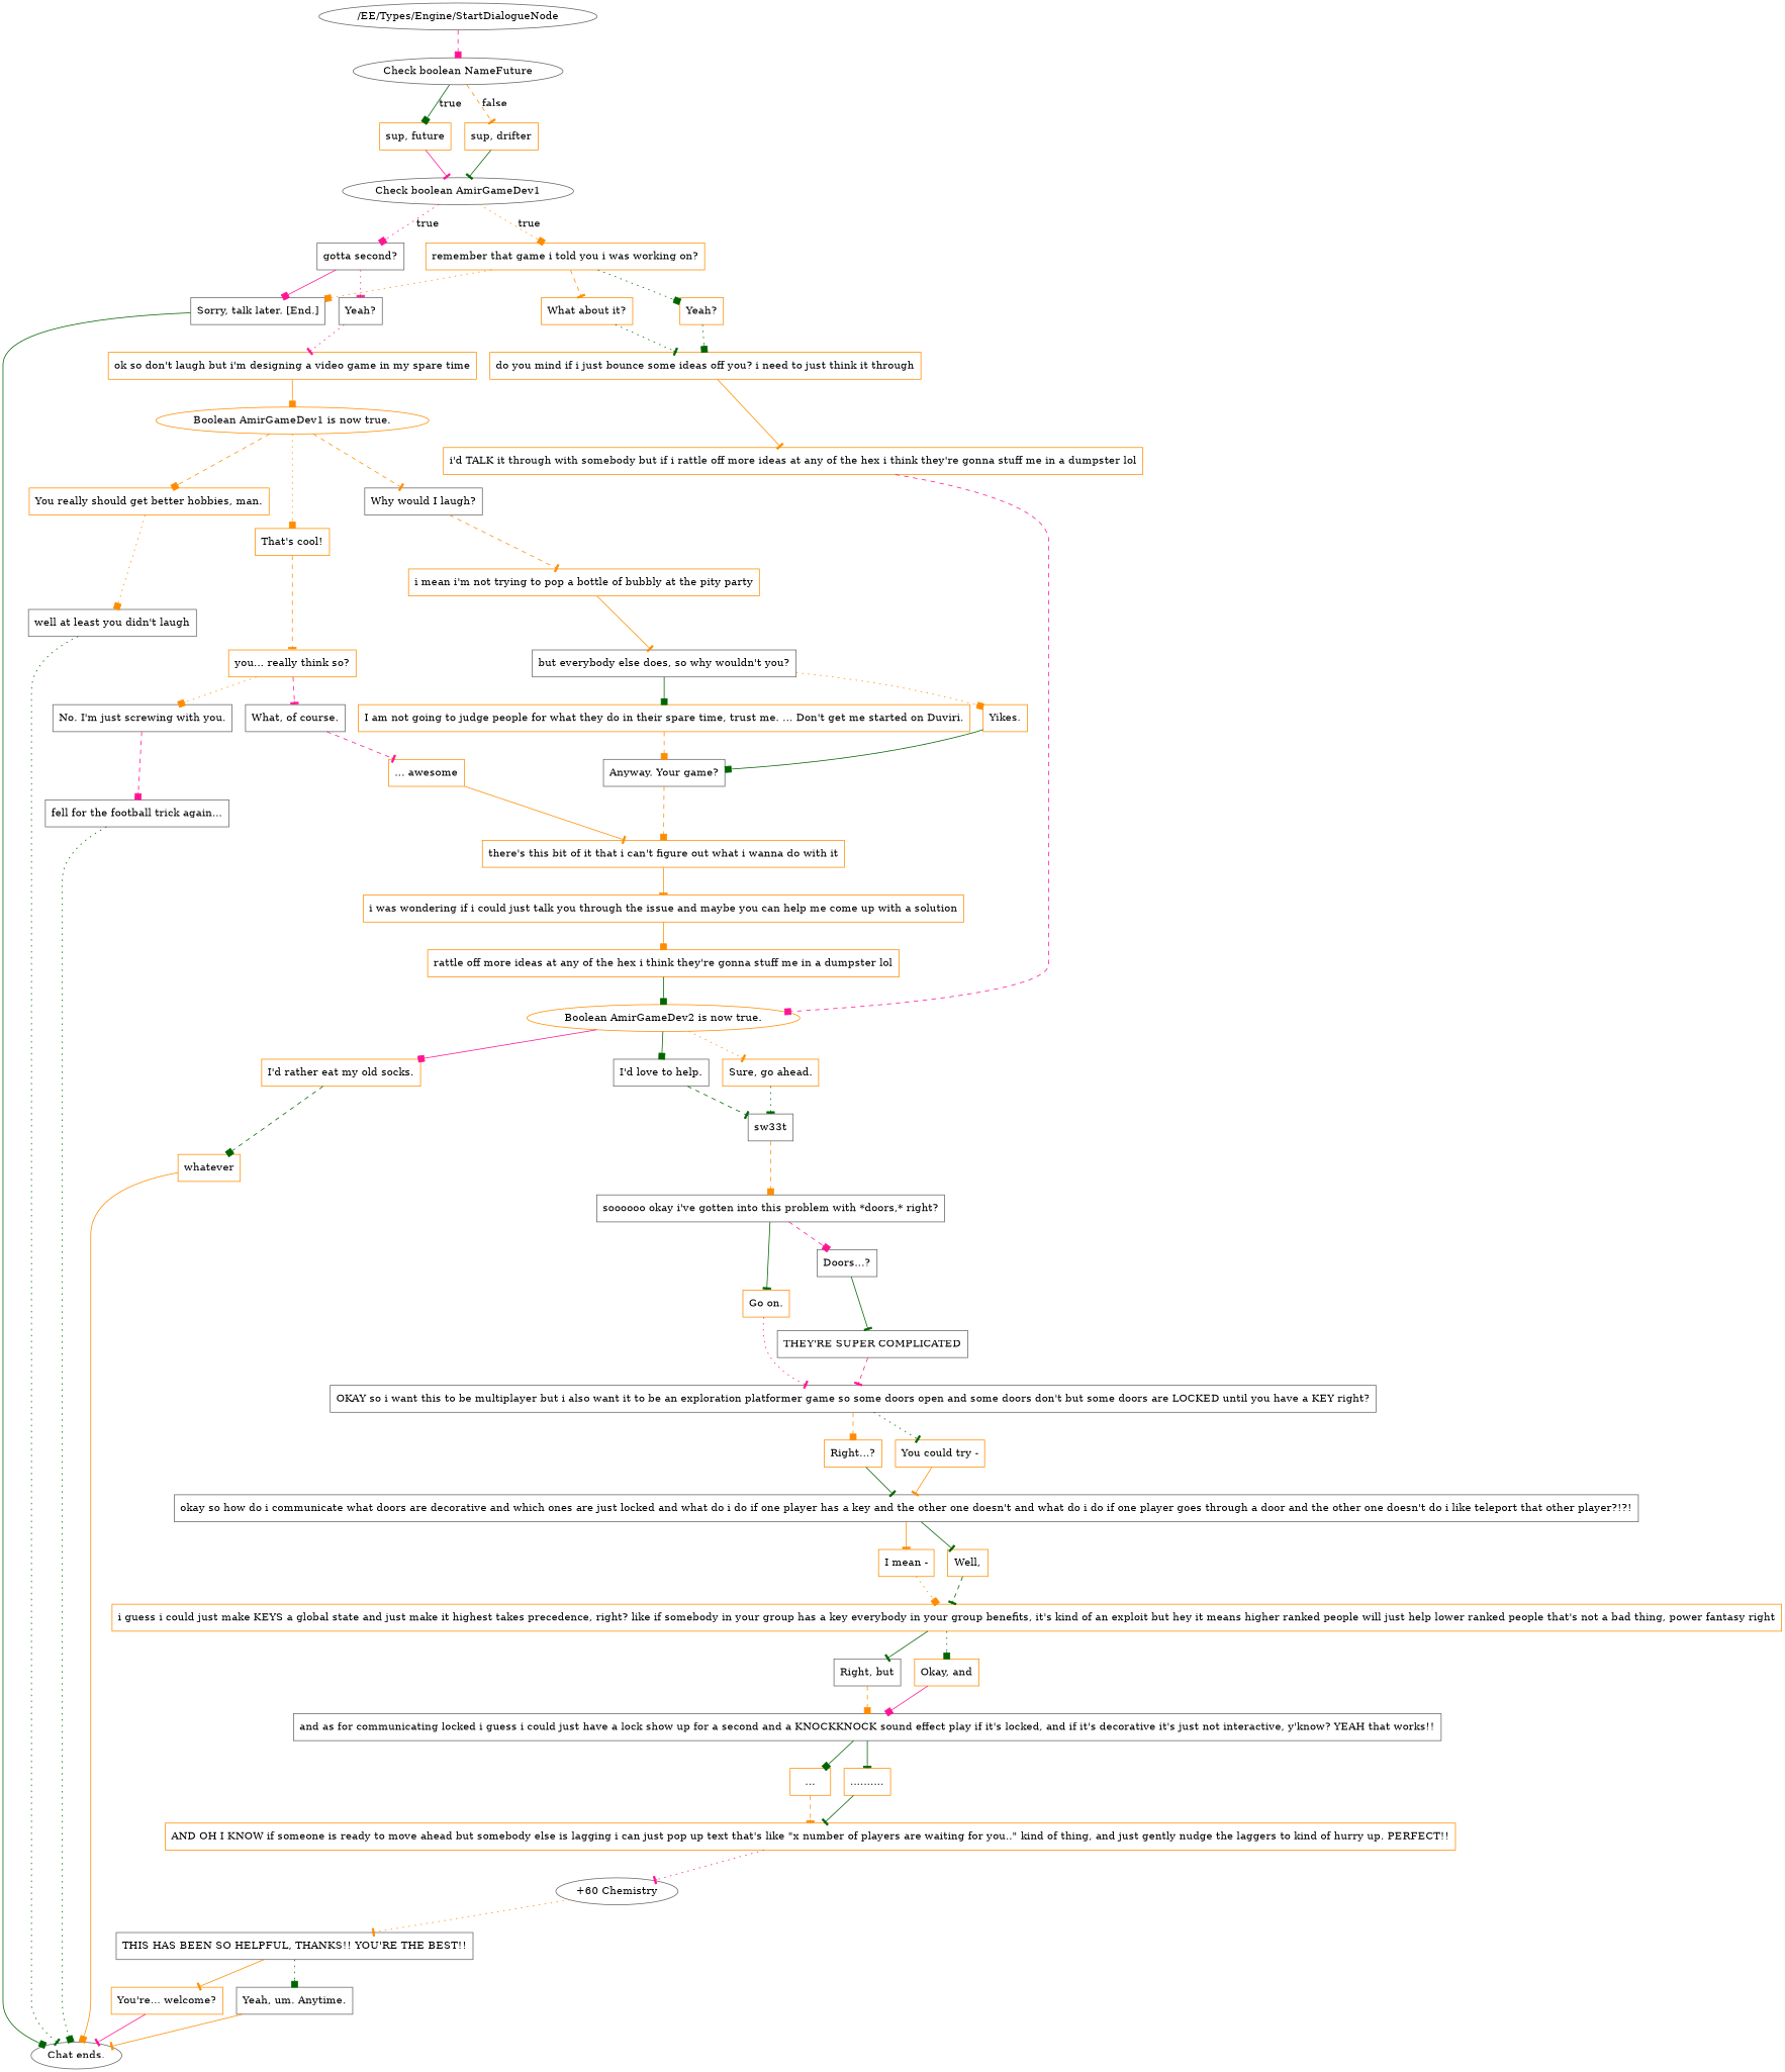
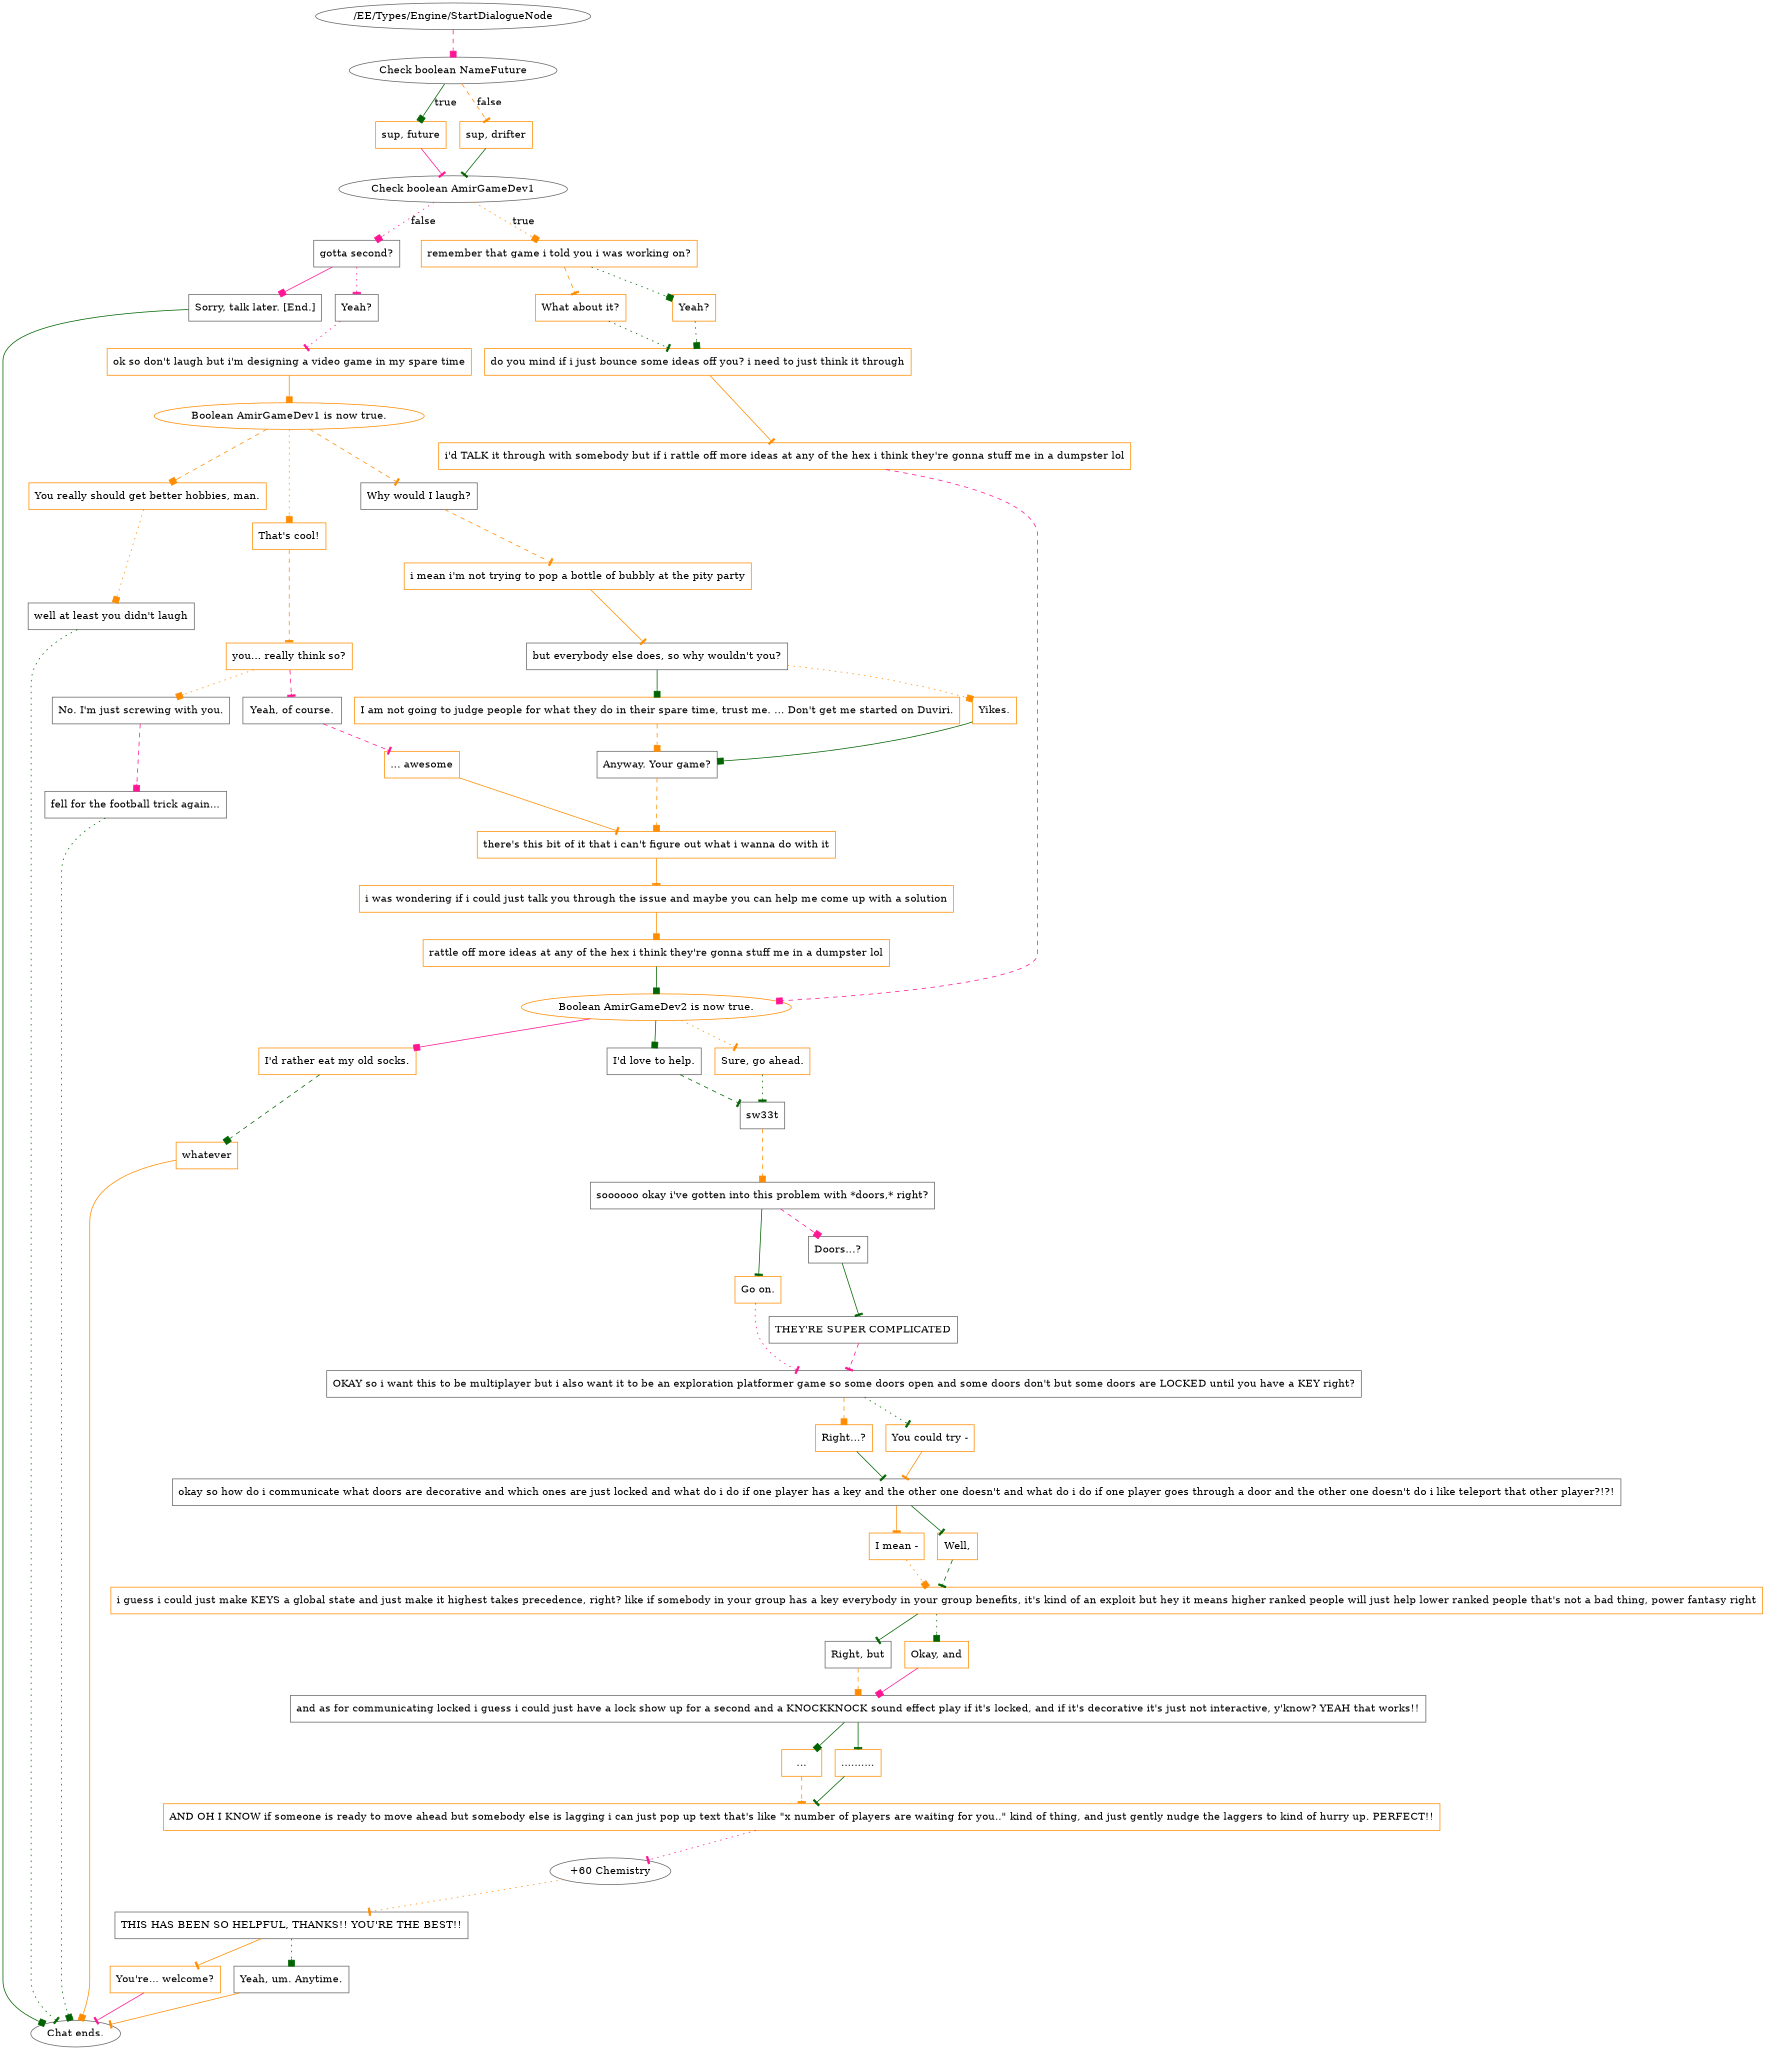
  digraph {
    node [color=darkorange shape=box]
    edge [arrowhead=tee color=darkorange style=solid]
    n1 [color=gray40 label="/EE/Types/Engine/StartDialogueNode" shape=""]
    n2 [color=gray40 label="Check boolean NameFuture" shape=""]
    n3 [label="sup, future"]
    n4 [label="sup, drifter"]
    n5 [color=gray40 label="Check boolean AmirGameDev1" shape=""]
    n6 [label="remember that game i told you i was working on?"]
    n7 [color=gray40 label="gotta second?"]
    n8 [label="Yeah?"]
    n9 [label="What about it?"]
    n10 [color=gray40 label="Sorry, talk later. [End.]"]
    n11 [color=gray40 label="Yeah?"]
    n12 [label="do you mind if i just bounce some ideas off you? i need to just think it through"]
    "Chat ends." [color=gray40 shape=""]
    n14 [label="ok so don't laugh but i'm designing a video game in my spare time"]
    n15 [label="i'd TALK it through with somebody but if i rattle off more ideas at any of the hex i think they're gonna stuff me in a dumpster lol"]
    n16 [label="Boolean AmirGameDev1 is now true." shape=""]
    n17 [label="Boolean AmirGameDev2 is now true." shape=""]
    n18 [label="That's cool!"]
    n19 [color=gray40 label="Why would I laugh?"]
    n20 [label="You really should get better hobbies, man."]
    n21 [color=gray40 label="I'd love to help."]
    n22 [label="Sure, go ahead."]
    n23 [label="I'd rather eat my old socks."]
    n24 [label="you... really think so?"]
    n25 [label="i mean i'm not trying to pop a bottle of bubbly at the pity party"]
    n26 [color=gray40 label="well at least you didn't laugh"]
    n27 [color=gray40 label=sw33t]
    n28 [label=whatever]
-   n29 [color=gray40 label="What, of course."]
+   n29 [color=gray40 label="Yeah, of course."]
    n30 [color=gray40 label="No. I'm just screwing with you."]
    n31 [color=gray40 label="but everybody else does, so why wouldn't you?"]
    n32 [color=gray40 label="soooooo okay i've gotten into this problem with *doors,* right?"]
    n33 [label="... awesome"]
    n34 [color=gray40 label="fell for the football trick again..."]
    n35 [label="I am not going to judge people for what they do in their spare time, trust me. ... Don't get me started on Duviri."]
    n36 [label="Yikes."]
    n37 [label="Go on."]
    n38 [color=gray40 label="Doors...?"]
    n39 [label="there's this bit of it that i can't figure out what i wanna do with it"]
    n40 [color=gray40 label="Anyway. Your game?"]
    n41 [color=gray40 label="OKAY so i want this to be multiplayer but i also want it to be an exploration platformer game so some doors open and some doors don't but some doors are LOCKED until you have a KEY right?"]
    n42 [color=gray40 label="THEY'RE SUPER COMPLICATED"]
    n43 [label="i was wondering if i could just talk you through the issue and maybe you can help me come up with a solution"]
    n44 [label="Right...?"]
    n45 [label="You could try -"]
    n46 [label="rattle off more ideas at any of the hex i think they're gonna stuff me in a dumpster lol"]
    n47 [color=gray40 label="okay so how do i communicate what doors are decorative and which ones are just locked and what do i do if one player has a key and the other one doesn't and what do i do if one player goes through a door and the other one doesn't do i like teleport that other player?!?!"]
    n48 [label="I mean -"]
    n49 [label="Well,"]
    n50 [label="i guess i could just make KEYS a global state and just make it highest takes precedence, right? like if somebody in your group has a key everybody in your group benefits, it's kind of an exploit but hey it means higher ranked people will just help lower ranked people that's not a bad thing, power fantasy right"]
    n51 [color=gray40 label="Right, but"]
    n52 [label="Okay, and"]
    n53 [color=gray40 label="and as for communicating locked i guess i could just have a lock show up for a second and a KNOCKKNOCK sound effect play if it's locked, and if it's decorative it's just not interactive, y'know? YEAH that works!!"]
    n54 [label="..."]
    n55 [label=".........."]
    n56 [label="AND OH I KNOW if someone is ready to move ahead but somebody else is lagging i can just pop up text that's like \"x number of players are waiting for you..\" kind of thing, and just gently nudge the laggers to kind of hurry up. PERFECT!!"]
    n57 [color=gray40 label="+60 Chemistry" shape=""]
    n58 [color=gray40 label="THIS HAS BEEN SO HELPFUL, THANKS!! YOU'RE THE BEST!!"]
    n59 [label="You're... welcome?"]
    n60 [color=gray40 label="Yeah, um. Anytime."]
    n1 -> n2 [arrowhead=box color=deeppink style=dashed]
    n2 -> n3 [arrowhead=box color=darkgreen label=true]
    n2 -> n4 [label=false style=dashed]
    n3 -> n5 [color=deeppink]
    n4 -> n5 [color=darkgreen]
    n5 -> n6 [arrowhead=box label=true style=dotted]
-   n5 -> n7 [arrowhead=box color=deeppink label=true style=dotted]
+   n5 -> n7 [arrowhead=box color=deeppink label=false style=dotted]
    n6 -> n8 [arrowhead=box color=darkgreen style=dotted]
    n6 -> n9 [style=dashed]
-   n6 -> n10 [arrowhead=box style=dotted]
    n7 -> n10 [arrowhead=box color=deeppink]
    n7 -> n11 [color=deeppink style=dotted]
    n8 -> n12 [arrowhead=box color=darkgreen style=dotted]
    n9 -> n12 [color=darkgreen style=dotted]
    n10 -> "Chat ends." [arrowhead=box color=darkgreen]
    n11 -> n14 [color=deeppink style=dotted]
    n12 -> n15
    n14 -> n16 [arrowhead=box]
    n15 -> n17 [arrowhead=box color=deeppink style=dashed]
    n16 -> n18 [arrowhead=box style=dotted]
    n16 -> n19 [style=dashed]
    n16 -> n20 [arrowhead=box style=dashed]
    n17 -> n21 [arrowhead=box color=darkgreen]
    n17 -> n22 [style=dotted]
    n17 -> n23 [arrowhead=box color=deeppink]
    n18 -> n24 [style=dashed]
    n19 -> n25 [style=dashed]
    n20 -> n26 [arrowhead=box style=dotted]
    n21 -> n27 [color=darkgreen style=dashed]
    n22 -> n27 [color=darkgreen style=dotted]
    n23 -> n28 [arrowhead=box color=darkgreen style=dashed]
    n24 -> n29 [color=deeppink style=dashed]
    n24 -> n30 [arrowhead=box style=dotted]
    n25 -> n31
    n26 -> "Chat ends." [color=darkgreen style=dotted]
    n27 -> n32 [arrowhead=box style=dashed]
    n28 -> "Chat ends." [arrowhead=box]
    n29 -> n33 [color=deeppink style=dashed]
    n30 -> n34 [arrowhead=box color=deeppink style=dashed]
    n31 -> n35 [arrowhead=box color=darkgreen]
    n31 -> n36 [arrowhead=box style=dotted]
    n32 -> n37 [color=darkgreen]
    n32 -> n38 [arrowhead=box color=deeppink style=dashed]
    n33 -> n39
    n34 -> "Chat ends." [arrowhead=box color=darkgreen style=dotted]
    n35 -> n40 [arrowhead=box style=dashed]
    n36 -> n40 [arrowhead=box color=darkgreen]
    n37 -> n41 [color=deeppink style=dotted]
    n38 -> n42 [color=darkgreen]
    n39 -> n43
    n40 -> n39 [arrowhead=box style=dashed]
    n41 -> n44 [arrowhead=box style=dashed]
    n41 -> n45 [color=darkgreen style=dotted]
    n42 -> n41 [color=deeppink style=dashed]
    n43 -> n46 [arrowhead=box]
    n44 -> n47 [color=darkgreen]
    n45 -> n47
    n46 -> n17 [arrowhead=box color=darkgreen]
    n47 -> n48
    n47 -> n49 [color=darkgreen]
    n48 -> n50 [arrowhead=box style=dotted]
    n49 -> n50 [color=darkgreen style=dashed]
    n50 -> n51 [color=darkgreen]
    n50 -> n52 [arrowhead=box color=darkgreen style=dotted]
    n51 -> n53 [arrowhead=box style=dashed]
    n52 -> n53 [arrowhead=box color=deeppink]
    n53 -> n54 [arrowhead=box color=darkgreen]
    n53 -> n55 [color=darkgreen]
    n54 -> n56 [style=dashed]
    n55 -> n56 [color=darkgreen]
    n56 -> n57 [color=deeppink style=dotted]
    n57 -> n58 [style=dotted]
    n58 -> n59
    n58 -> n60 [arrowhead=box color=darkgreen style=dotted]
    n59 -> "Chat ends." [color=deeppink]
    n60 -> "Chat ends."
  }
